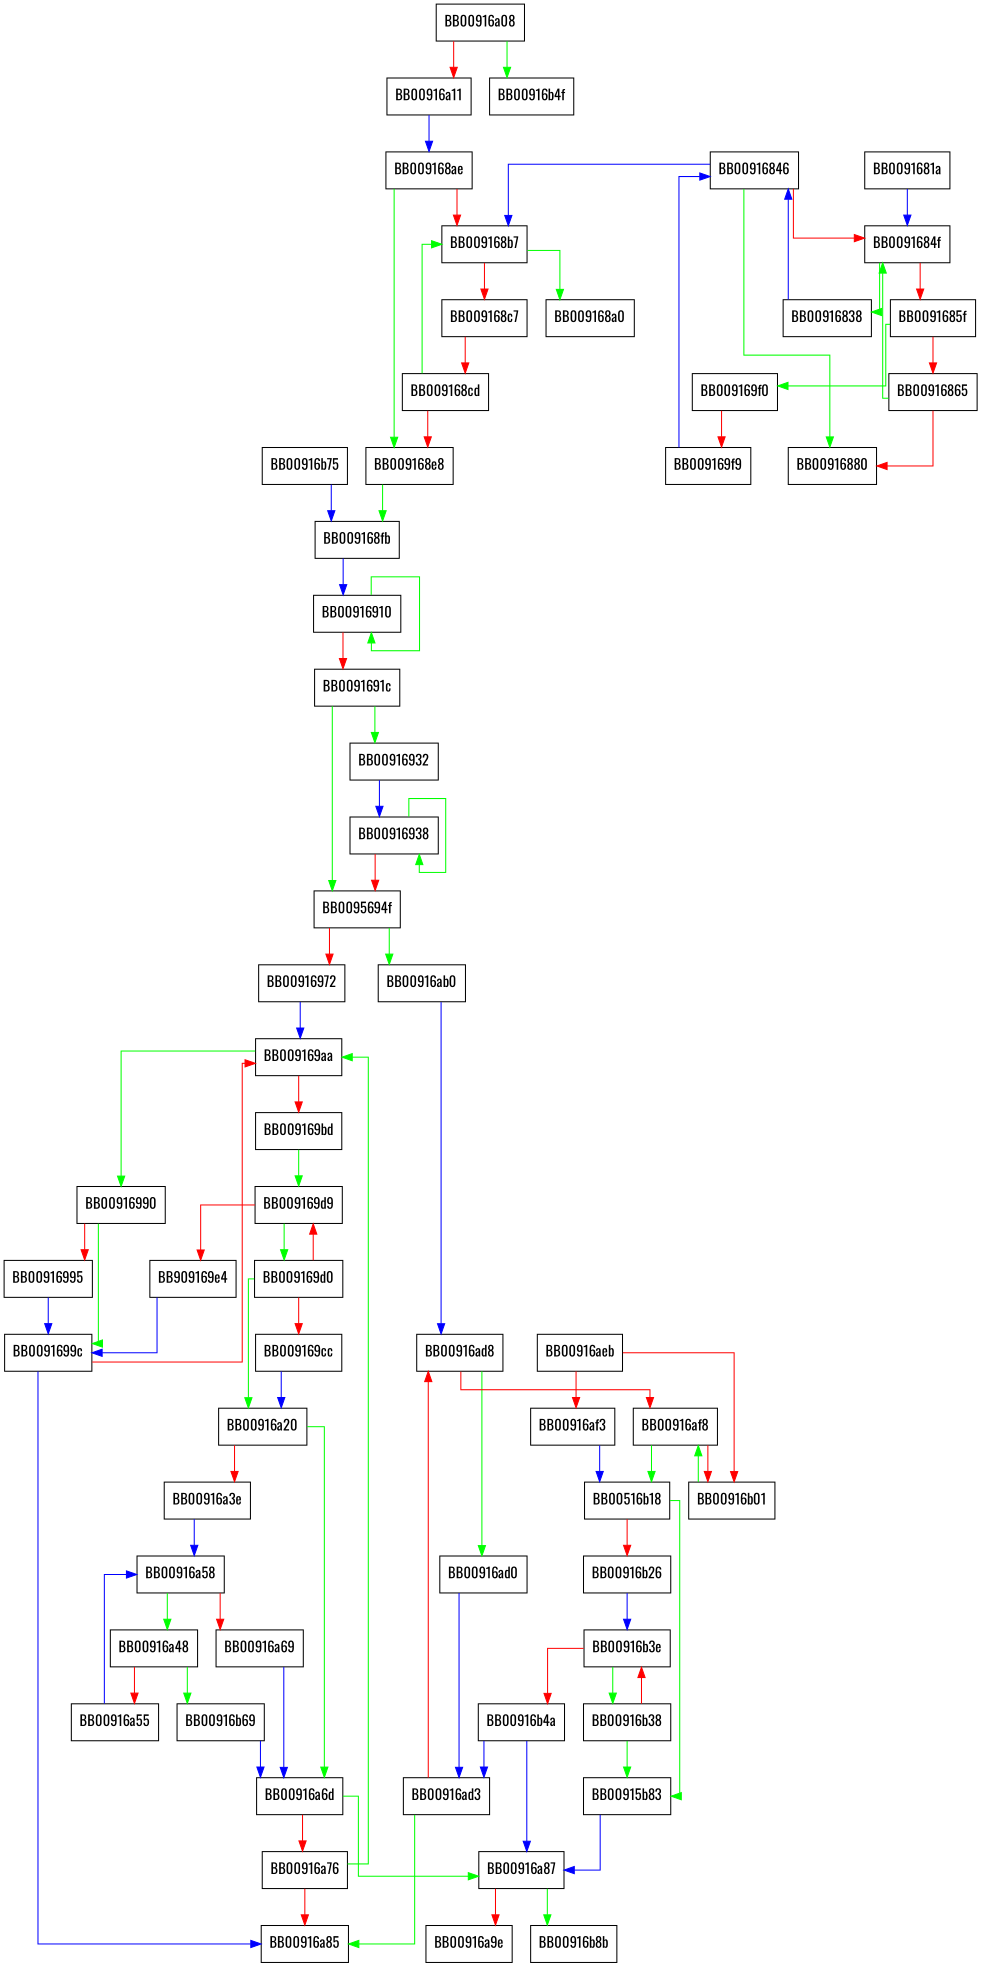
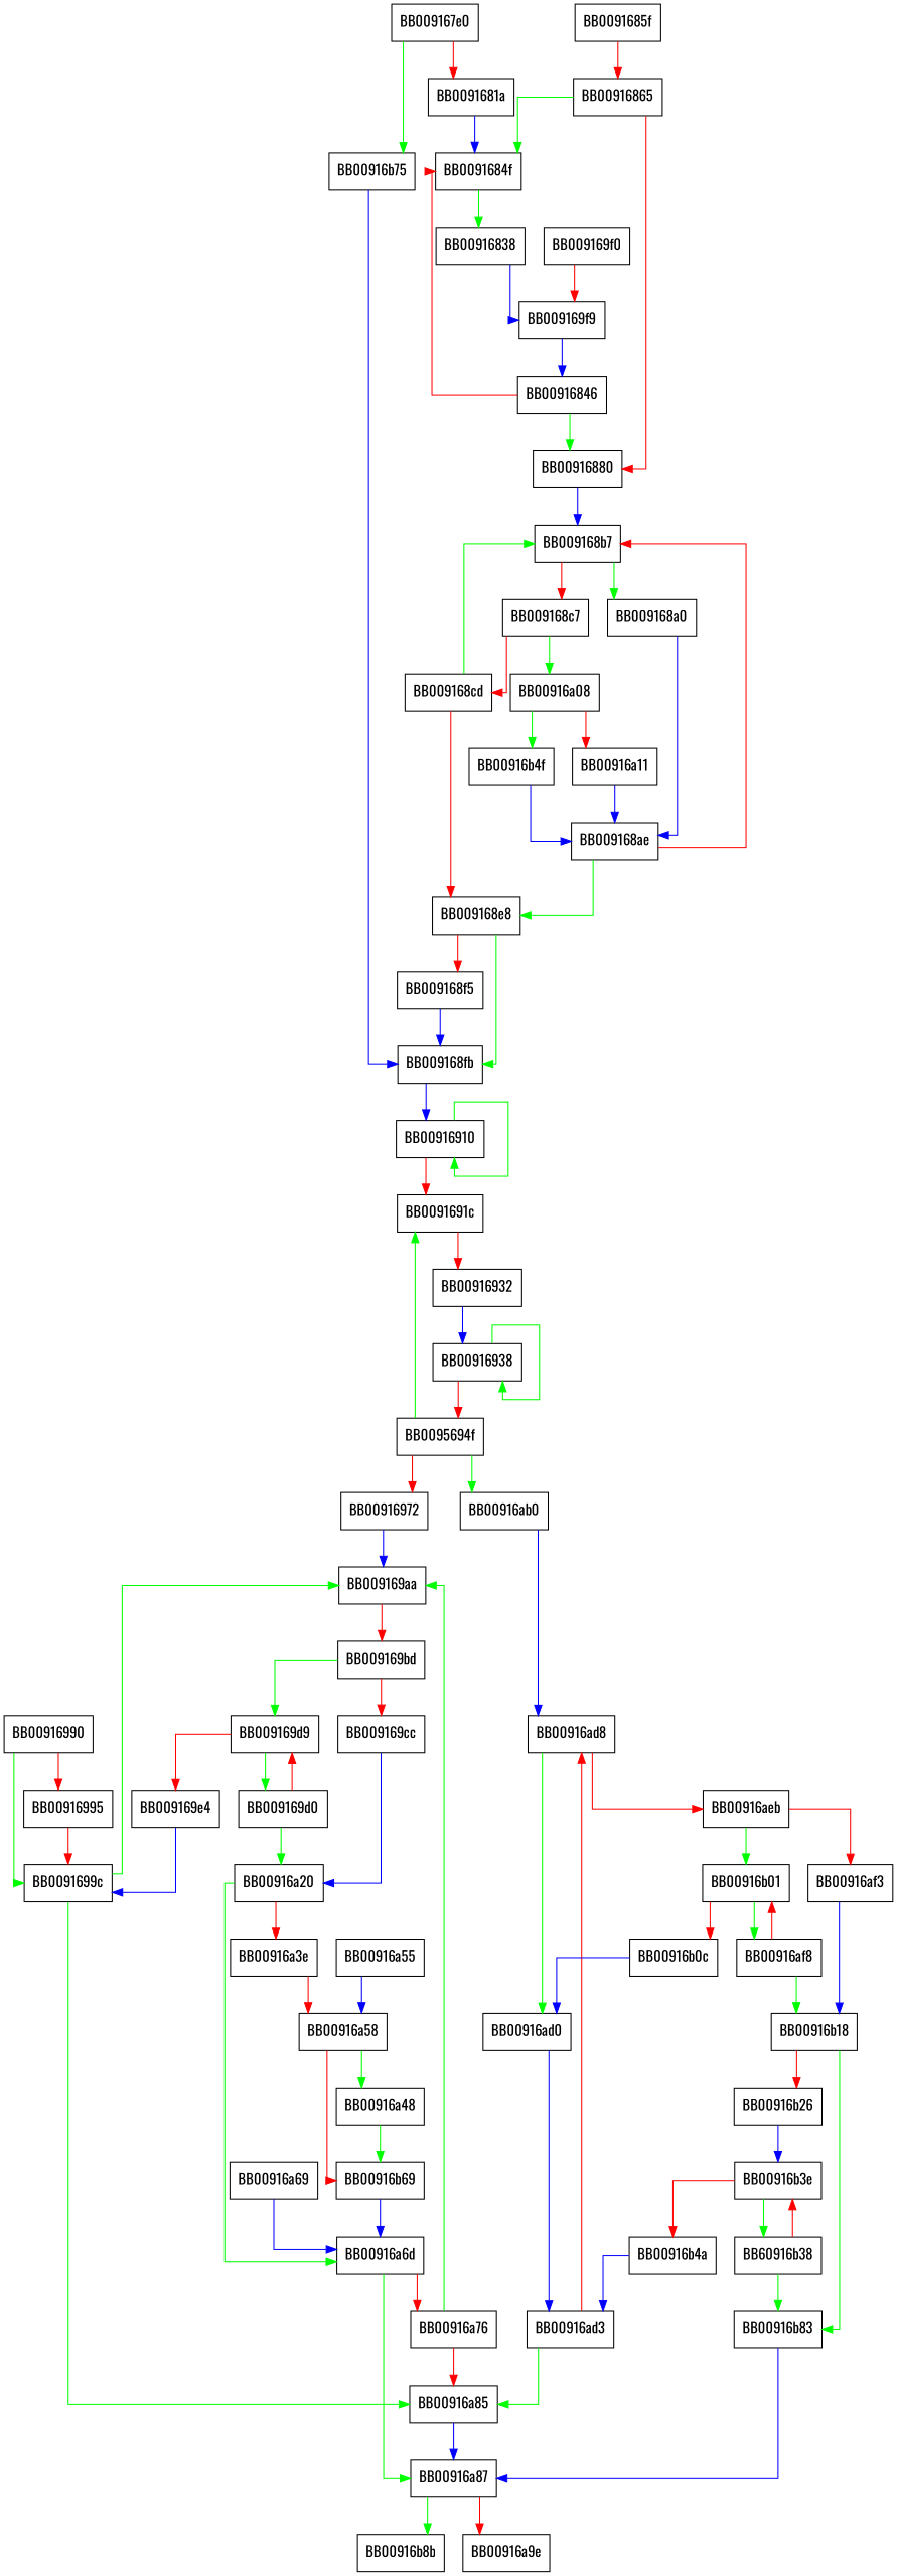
  digraph {
    fontname=Oswald
    splines=ortho
    node [fontname=Oswald shape=box]
    edge [color=red fontname=Oswald]
+   BB009167e0
    BB00916b75
    BB0091681a
    BB009168fb
    BB0091684f
    BB00916910
    BB00916838
    BB0091685f
    BB00916846
    BB009169f0
    BB00916865
    BB00916880
    BB009168b7
    BB009168a0
    BB009168c7
    BB009169f9
    BB009168ae
    BB00916a08
    BB009168cd
    BB009168e8
+   BB009168f5
    BB00916b4f
    BB00916a11
    BB0091691c
    n25 [label=BB0095694f]
    BB00916932
    BB00916ab0
    BB00916972
    BB00916938
    BB00916ad8
    BB009169aa
    BB00916ad0
    BB00916aeb
    BB00916990
    BB009169bd
    BB0091699c
    BB00916995
    BB009169d9
    BB009169cc
    BB00916a85
    BB00916a87
    BB00916b8b
    BB00916a9e
    BB009169d0
-   BB009169e4 [label=BB909169e4]
+   BB009169e4
    BB00916a20
    BB00916a6d
    BB00916a3e
    BB00916a76
    BB00916a58
    BB00916a48
    BB00916a69
    BB00916b69
    BB00916a55
    BB00916ad3
    BB00916b01
    BB00916af3
    BB00916af8
-   BB00916b18 [label=BB00516b18]
-   BB00916b83 [label=BB00915b83]
+   BB00916b0c
+   BB00916b18
+   BB00916b83
    BB00916b26
    BB00916b3e
-   BB00916b38
+   BB00916b38 [label=BB60916b38]
    BB00916b4a
+   BB009167e0 -> BB00916b75 [color=green]
+   BB009167e0 -> BB0091681a
    BB00916b75 -> BB009168fb [color=blue]
    BB0091681a -> BB0091684f [color=blue]
    BB009168fb -> BB00916910 [color=blue]
    BB0091684f -> BB00916838 [color=green]
-   BB0091684f -> BB0091685f
    BB00916910 -> BB00916910 [color=green]
    BB00916910 -> BB0091691c
-   BB00916838 -> BB00916846 [color=blue]
-   BB0091685f -> BB009169f0 [color=green]
+   BB00916838 -> BB009169f9 [color=blue]
    BB0091685f -> BB00916865
    BB00916846 -> BB0091684f
    BB00916846 -> BB00916880 [color=green]
    BB009169f0 -> BB009169f9
    BB00916865 -> BB0091684f [color=green]
    BB00916865 -> BB00916880
-   BB00916846 -> BB009168b7 [color=blue]
+   BB00916880 -> BB009168b7 [color=blue]
    BB009168b7 -> BB009168a0 [color=green]
    BB009168b7 -> BB009168c7
+   BB009168a0 -> BB009168ae [color=blue]
+   BB009168c7 -> BB00916a08 [color=green]
    BB009168c7 -> BB009168cd
    BB009169f9 -> BB00916846 [color=blue]
    BB009168ae -> BB009168b7
    BB009168ae -> BB009168e8 [color=green]
    BB00916a08 -> BB00916b4f [color=green]
    BB00916a08 -> BB00916a11
    BB009168cd -> BB009168b7 [color=green]
    BB009168cd -> BB009168e8
    BB009168e8 -> BB009168fb [color=green]
+   BB009168e8 -> BB009168f5
+   BB009168f5 -> BB009168fb [color=blue]
+   BB00916b4f -> BB009168ae [color=blue]
    BB00916a11 -> BB009168ae [color=blue]
-   BB0091691c -> n25 [color=green]
-   BB0091691c -> BB00916932 [color=green]
+   n25 -> BB0091691c [color=green]
+   BB0091691c -> BB00916932
    n25 -> BB00916ab0 [color=green]
    n25 -> BB00916972
    BB00916932 -> BB00916938 [color=blue]
    BB00916ab0 -> BB00916ad8 [color=blue]
    BB00916972 -> BB009169aa [color=blue]
    BB00916938 -> n25
    BB00916938 -> BB00916938 [color=green]
    BB00916ad8 -> BB00916ad0 [color=green]
-   BB00916ad8 -> BB00916af8
-   BB009169aa -> BB00916990 [color=green]
+   BB00916ad8 -> BB00916aeb
    BB009169aa -> BB009169bd
    BB00916ad0 -> BB00916ad3 [color=blue]
-   BB00916aeb -> BB00916b01
+   BB00916aeb -> BB00916b01 [color=green]
    BB00916aeb -> BB00916af3
    BB00916990 -> BB0091699c [color=green]
    BB00916990 -> BB00916995
    BB009169bd -> BB009169d9 [color=green]
-   BB009169d0 -> BB009169cc
-   BB0091699c -> BB009169aa
-   BB0091699c -> BB00916a85 [color=blue]
-   BB00916995 -> BB0091699c [color=blue]
+   BB009169bd -> BB009169cc
+   BB0091699c -> BB009169aa [color=green]
+   BB0091699c -> BB00916a85 [color=green]
+   BB00916995 -> BB0091699c
    BB009169d9 -> BB009169d0 [color=green]
    BB009169d9 -> BB009169e4
    BB009169cc -> BB00916a20 [color=blue]
-   BB00916b4a -> BB00916a87 [color=blue]
+   BB00916a85 -> BB00916a87 [color=blue]
    BB00916a87 -> BB00916b8b [color=green]
    BB00916a87 -> BB00916a9e
    BB009169d0 -> BB009169d9
    BB009169d0 -> BB00916a20 [color=green]
    BB009169e4 -> BB0091699c [color=blue]
    BB00916a20 -> BB00916a6d [color=green]
    BB00916a20 -> BB00916a3e
    BB00916a6d -> BB00916a87 [color=green]
    BB00916a6d -> BB00916a76
-   BB00916a3e -> BB00916a58 [color=blue]
+   BB00916a3e -> BB00916a58
    BB00916a76 -> BB009169aa [color=green]
    BB00916a76 -> BB00916a85
    BB00916a58 -> BB00916a48 [color=green]
-   BB00916a58 -> BB00916a69
+   BB00916a58 -> BB00916b69
    BB00916a48 -> BB00916b69 [color=green]
-   BB00916a48 -> BB00916a55
    BB00916a69 -> BB00916a6d [color=blue]
    BB00916b69 -> BB00916a6d [color=blue]
    BB00916a55 -> BB00916a58 [color=blue]
    BB00916ad3 -> BB00916ad8
    BB00916ad3 -> BB00916a85 [color=green]
    BB00916b01 -> BB00916af8 [color=green]
+   BB00916b01 -> BB00916b0c
    BB00916af3 -> BB00916b18 [color=blue]
    BB00916af8 -> BB00916b01
    BB00916af8 -> BB00916b18 [color=green]
+   BB00916b0c -> BB00916ad0 [color=blue]
    BB00916b18 -> BB00916b83 [color=green]
    BB00916b18 -> BB00916b26
    BB00916b83 -> BB00916a87 [color=blue]
    BB00916b26 -> BB00916b3e [color=blue]
    BB00916b3e -> BB00916b38 [color=green]
    BB00916b3e -> BB00916b4a
    BB00916b38 -> BB00916b83 [color=green]
    BB00916b38 -> BB00916b3e
    BB00916b4a -> BB00916ad3 [color=blue]
  }
